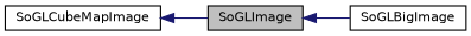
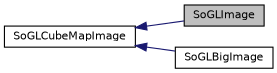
  digraph {
    rankdir=LR
    node [color=black fillcolor=white fontname=Helvetica fontsize=10 shape=record style=filled]
    edge [color=midnightblue dir=back fontname=Helvetica fontsize=10 labelfontname=Helvetica labelfontsize=10 style=solid]
    n1 [fillcolor=grey75 fontcolor=black height=0.2 label=SoGLImage width=0.4]
    n2 [height=0.2 label=SoGLBigImage width=0.4]
    n3 [height=0.2 label=SoGLCubeMapImage width=0.4]
-   n1 -> n2
+   n3 -> n2
    n3 -> n1
  }
